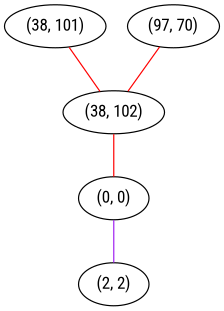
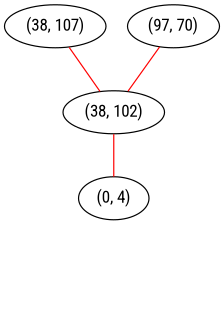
  graph {
    fontname="Roboto Condensed"
    node [fontname="Roboto Condensed"]
    edge [color=red fontname="Roboto Condensed" weight=1]
-   "(38, 107)" [label="(38, 101)"]
+   "(38, 107)"
    "(38, 102)"
-   "(0, 0)"
+   "(0, 0)" [label="(0, 4)"]
    n4 [label="(97, 70)"]
-   "(2, 2)"
    "(38, 107)" -- "(38, 102)"
    "(38, 102)" -- "(0, 0)"
-   "(0, 0)" -- "(2, 2)" [color=purple weight=4]
    n4 -- "(38, 102)"
  }
